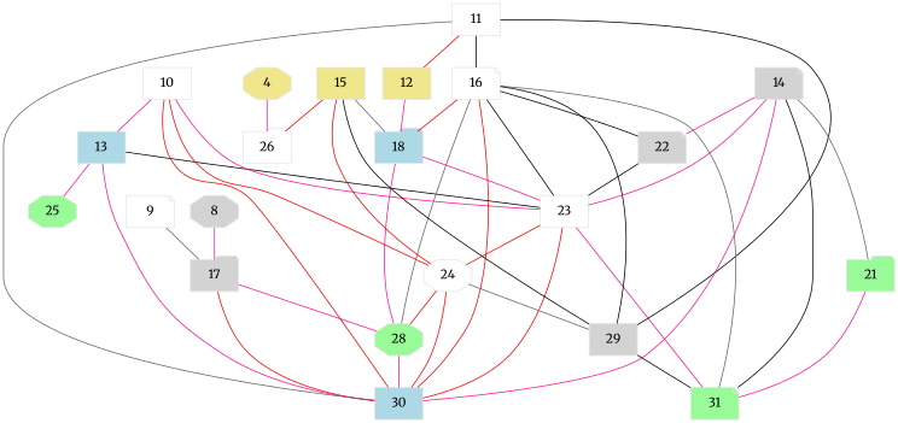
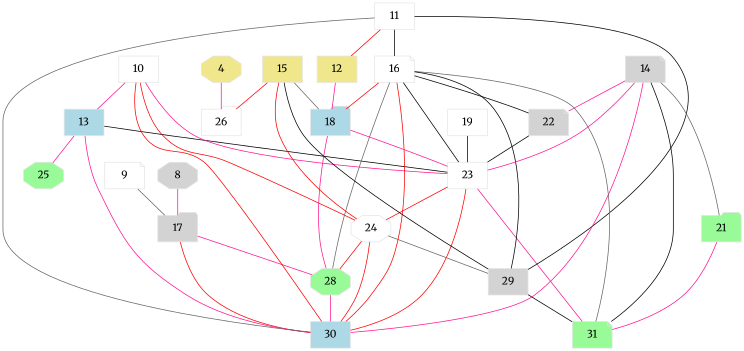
  graph {
    fontname=Merriweather
    node [color=gray90 fillcolor=white fontname=Merriweather shape=box style=filled]
    edge [color=deeppink fontname=Merriweather weight=1.0]
    4 [fillcolor=khaki shape=octagon]
    26 [shape=folder]
    8 [fillcolor=lightgrey shape=octagon]
    17 [fillcolor=lightgrey shape=folder]
    30 [fillcolor=lightblue]
    28 [fillcolor=palegreen shape=octagon]
    9 [shape=note]
    13 [fillcolor=lightblue]
    10
    23
    24 [shape=octagon]
    25 [fillcolor=palegreen shape=octagon]
    31 [fillcolor=palegreen shape=note]
    29 [fillcolor=lightgrey]
    11
    12 [fillcolor=khaki]
    16 [shape=note]
    18 [fillcolor=lightblue shape=folder]
    22 [fillcolor=lightgrey shape=note]
    14 [fillcolor=lightgrey shape=note]
    21 [fillcolor=palegreen shape=folder]
    15 [fillcolor=khaki]
+   19
    4 -- 26
    8 -- 17
    17 -- 30 [color=red weight=2.0]
    17 -- 28
    28 -- 30
    9 -- 17 [color=gray40 weight=2.0]
    13 -- 30
    13 -- 23 [color=black]
    13 -- 25
    10 -- 30 [color=red]
    10 -- 13
    10 -- 23
    10 -- 24 [color=red]
    23 -- 30 [color=red weight=2.0]
    23 -- 24 [color=red weight=5.0]
    23 -- 31 [weight=2.0]
    24 -- 30 [color=red weight=2.0]
    24 -- 28 [color=red]
    24 -- 29 [color=gray40]
    29 -- 31 [color=black]
    11 -- 30 [color=gray40 weight=2.0]
    11 -- 29 [color=black]
    11 -- 12 [color=red]
    11 -- 16 [color=black weight=3.0]
    12 -- 18
    16 -- 30 [color=red]
    16 -- 28 [color=gray40 weight=3.0]
    16 -- 23 [color=black weight=2.0]
    16 -- 31 [color=gray40]
    16 -- 29 [color=black]
    16 -- 18 [color=red]
    16 -- 22 [color=black]
    18 -- 28
    18 -- 23
    22 -- 23 [color=black weight=2.0]
    14 -- 30
    14 -- 23
    14 -- 31 [color=black]
    14 -- 22
    14 -- 21 [color=gray40]
    21 -- 31
    15 -- 26 [color=red]
    15 -- 24 [color=red]
    15 -- 29 [color=black]
    15 -- 18 [color=gray40]
+   19 -- 23 [color=black]
  }
